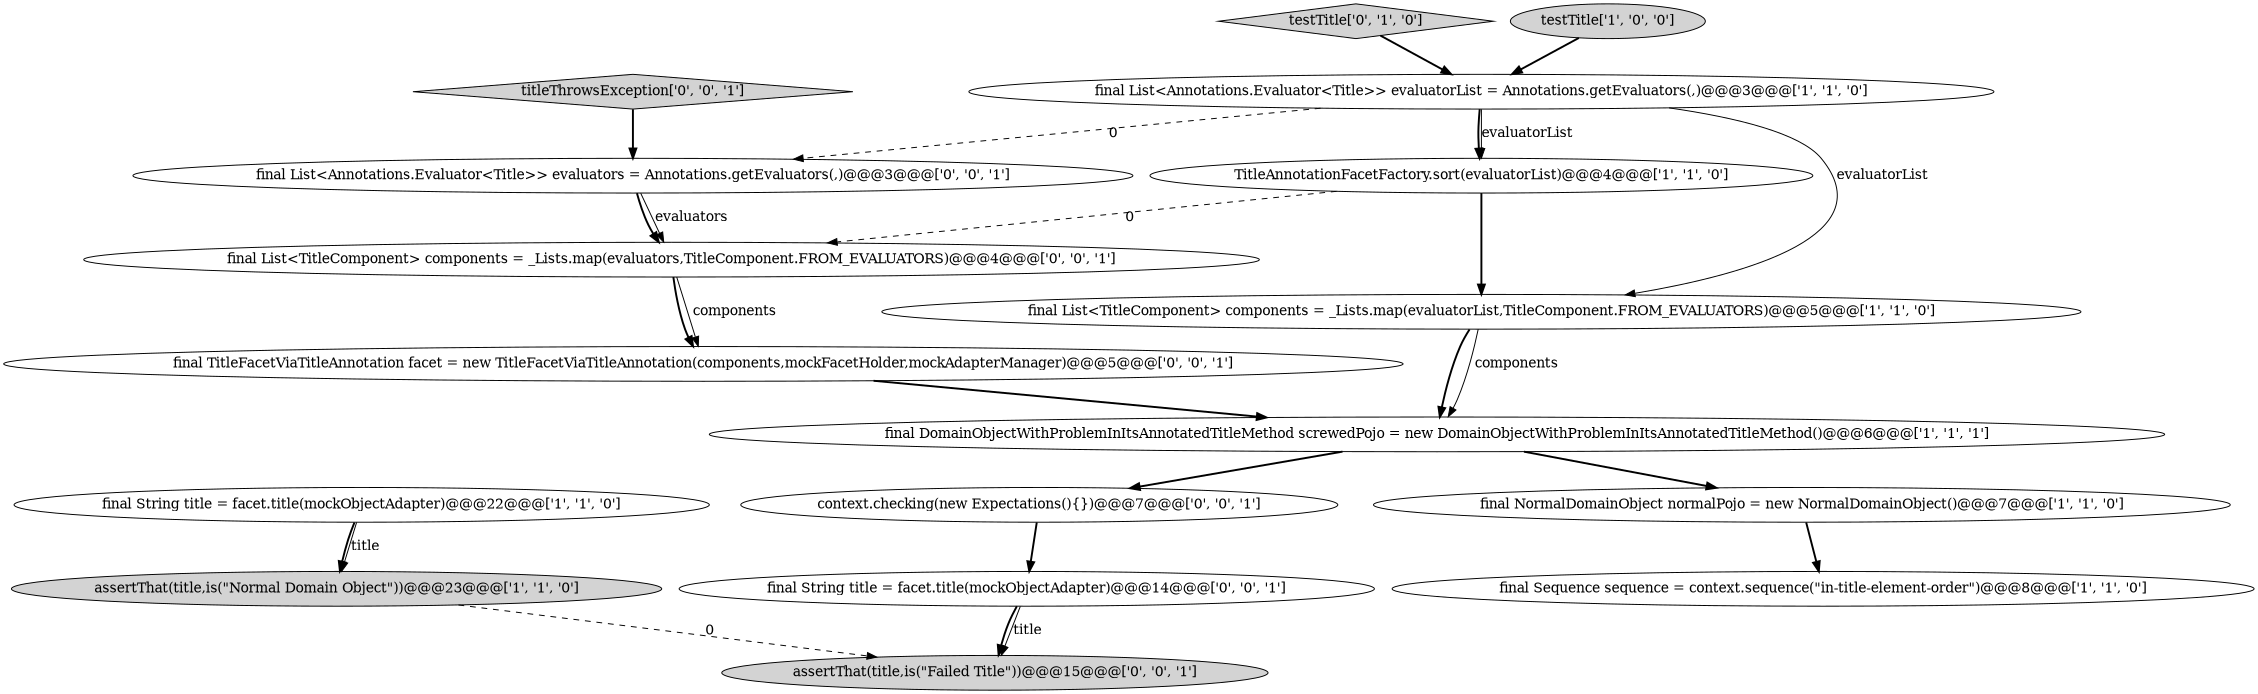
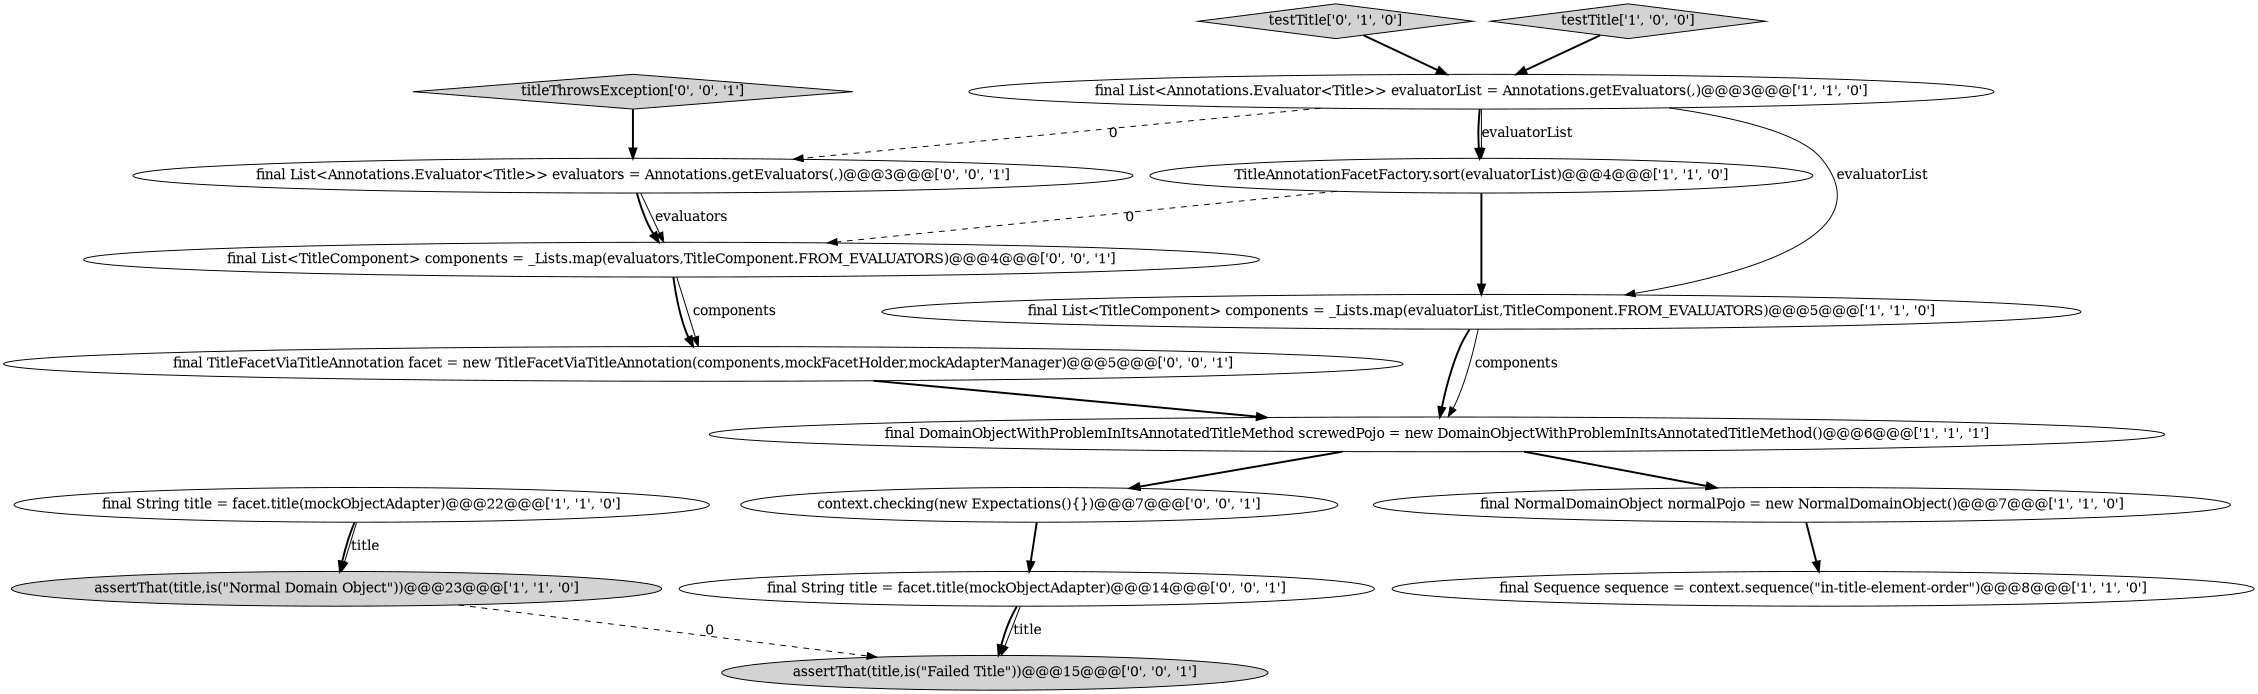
  digraph {
    node [fillcolor=white shape=ellipse style=filled]
    edge [style=bold]
    n1 [label="final Sequence sequence = context.sequence(\"in-title-element-order\")@@@8@@@['1', '1', '0']"]
    n2 [fillcolor=lightgray label="assertThat(title,is(\"Failed Title\"))@@@15@@@['0', '0', '1']"]
    n3 [label="final DomainObjectWithProblemInItsAnnotatedTitleMethod screwedPojo = new DomainObjectWithProblemInItsAnnotatedTitleMethod()@@@6@@@['1', '1', '1']"]
    n4 [label="context.checking(new Expectations(){})@@@7@@@['0', '0', '1']"]
    n5 [label="final NormalDomainObject normalPojo = new NormalDomainObject()@@@7@@@['1', '1', '0']"]
    n6 [label="final String title = facet.title(mockObjectAdapter)@@@14@@@['0', '0', '1']"]
    n7 [fillcolor=lightgray label="testTitle['0', '1', '0']" shape=diamond]
    n8 [label="final List<Annotations.Evaluator<Title>> evaluatorList = Annotations.getEvaluators(,)@@@3@@@['1', '1', '0']"]
    n9 [label="final List<Annotations.Evaluator<Title>> evaluators = Annotations.getEvaluators(,)@@@3@@@['0', '0', '1']"]
    n10 [label="TitleAnnotationFacetFactory.sort(evaluatorList)@@@4@@@['1', '1', '0']"]
    n11 [label="final List<TitleComponent> components = _Lists.map(evaluatorList,TitleComponent.FROM_EVALUATORS)@@@5@@@['1', '1', '0']"]
    n12 [label="final List<TitleComponent> components = _Lists.map(evaluators,TitleComponent.FROM_EVALUATORS)@@@4@@@['0', '0', '1']"]
    n13 [label="final TitleFacetViaTitleAnnotation facet = new TitleFacetViaTitleAnnotation(components,mockFacetHolder,mockAdapterManager)@@@5@@@['0', '0', '1']"]
    n14 [fillcolor=lightgray label="titleThrowsException['0', '0', '1']" shape=diamond]
-   n15 [fillcolor=lightgray label="testTitle['1', '0', '0']"]
+   n15 [fillcolor=lightgray label="testTitle['1', '0', '0']" shape=diamond]
    n16 [label="final String title = facet.title(mockObjectAdapter)@@@22@@@['1', '1', '0']"]
    n17 [fillcolor=lightgray label="assertThat(title,is(\"Normal Domain Object\"))@@@23@@@['1', '1', '0']"]
    n3 -> n4
    n3 -> n5
    n4 -> n6
    n5 -> n1
    n6 -> n2
    n6 -> n2 [label=title style=solid]
    n7 -> n8
    n8 -> n9 [label=0 style=dashed]
    n8 -> n10
    n8 -> n10 [label=evaluatorList style=solid]
    n8 -> n11 [label=evaluatorList style=solid]
    n9 -> n12
    n9 -> n12 [label=evaluators style=solid]
    n10 -> n11
    n10 -> n12 [label=0 style=dashed]
    n11 -> n3
    n11 -> n3 [label=components style=solid]
    n12 -> n13
    n12 -> n13 [label=components style=solid]
    n13 -> n3
    n14 -> n9
    n15 -> n8
    n16 -> n17
    n16 -> n17 [label=title style=solid]
    n17 -> n2 [label=0 style=dashed]
  }
